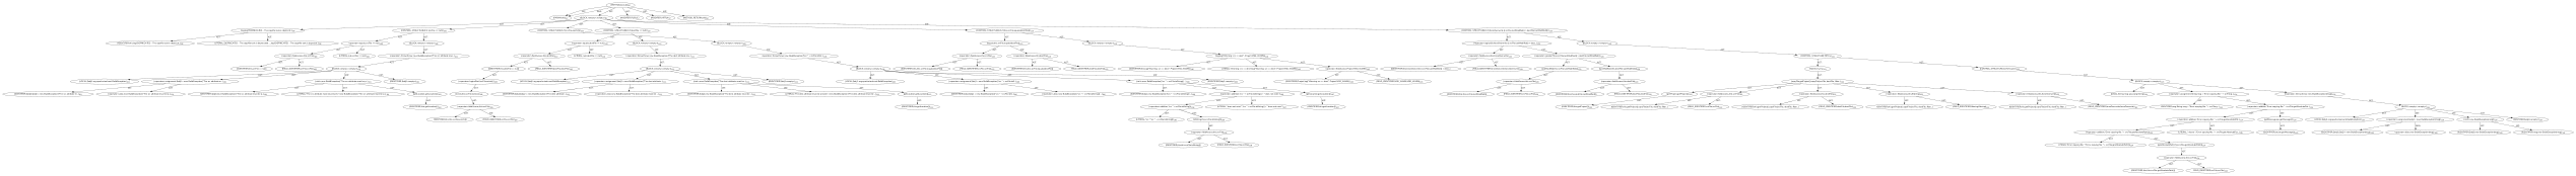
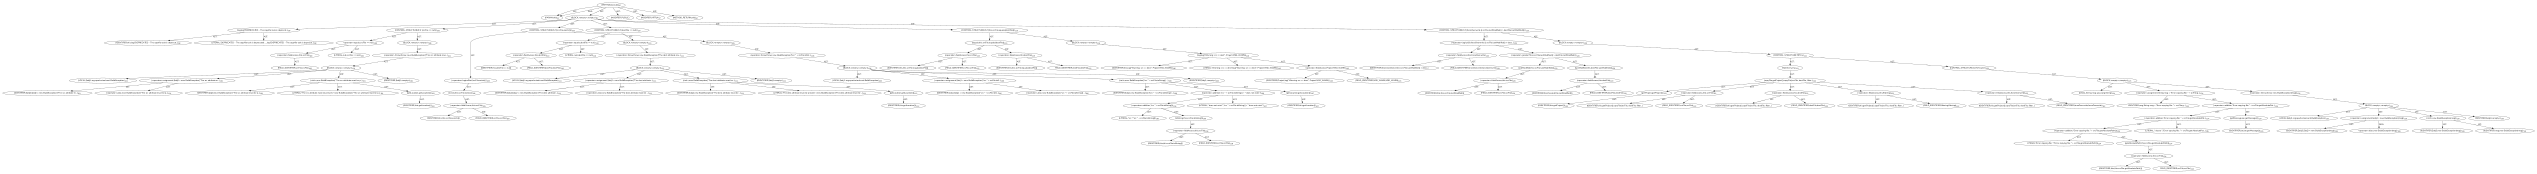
  digraph {
    fontname=Nunito
    node [fontname=Nunito]
    edge [fontname=Nunito]
    n1 [label=<(METHOD,execute)<SUB>97</SUB>>]
    n2 [label=<(PARAM,this)<SUB>97</SUB>>]
    n3 [label=<(BLOCK,&lt;empty&gt;,&lt;empty&gt;)<SUB>97</SUB>>]
    n4 [label=<(MODIFIER,PUBLIC)>]
    n5 [label=<(MODIFIER,VIRTUAL)>]
    n6 [label=<(METHOD_RETURN,void)<SUB>97</SUB>>]
    n7 [label=<(log,log(&quot;DEPRECATED - The copyfile task is deprecat...)<SUB>98</SUB>>]
    n8 [label=<(CONTROL_STRUCTURE,IF,if (srcFile == null))<SUB>100</SUB>>]
    n9 [label=<(CONTROL_STRUCTURE,IF,if (!srcFile.exists()))<SUB>105</SUB>>]
    n10 [label=<(CONTROL_STRUCTURE,IF,if (destFile == null))<SUB>110</SUB>>]
    n11 [label=<(CONTROL_STRUCTURE,IF,if (this.srcFile.equals(destFile)))<SUB>115</SUB>>]
    n12 [label=<(CONTROL_STRUCTURE,IF,if (forceOverwrite || srcFile.lastModified() &gt; destFile.lastModified()))<SUB>119</SUB>>]
    n13 [label=<(IDENTIFIER,this,log(&quot;DEPRECATED - The copyfile task is deprecat...)<SUB>98</SUB>>]
    n14 [label=<(LITERAL,&quot;DEPRECATED - The copyfile task is deprecated. ...,log(&quot;DEPRECATED - The copyfile task is deprecat...)<SUB>98</SUB>>]
    n15 [label=<(&lt;operator&gt;.equals,srcFile == null)<SUB>100</SUB>>]
    n16 [label=<(BLOCK,&lt;empty&gt;,&lt;empty&gt;)<SUB>100</SUB>>]
    n17 [label=<(&lt;operator&gt;.logicalNot,!srcFile.exists())<SUB>105</SUB>>]
    n18 [label=<(BLOCK,&lt;empty&gt;,&lt;empty&gt;)<SUB>105</SUB>>]
    n19 [label=<(&lt;operator&gt;.equals,destFile == null)<SUB>110</SUB>>]
    n20 [label=<(BLOCK,&lt;empty&gt;,&lt;empty&gt;)<SUB>110</SUB>>]
    n21 [label=<(equals,this.srcFile.equals(destFile))<SUB>115</SUB>>]
    n22 [label=<(BLOCK,&lt;empty&gt;,&lt;empty&gt;)<SUB>115</SUB>>]
    n23 [label=<(&lt;operator&gt;.logicalOr,forceOverwrite || srcFile.lastModified() &gt; dest...)<SUB>119</SUB>>]
    n24 [label=<(BLOCK,&lt;empty&gt;,&lt;empty&gt;)<SUB>120</SUB>>]
    n25 [label=<(&lt;operator&gt;.fieldAccess,this.srcFile)<SUB>100</SUB>>]
    n26 [label=<(LITERAL,null,srcFile == null)<SUB>100</SUB>>]
    n27 [label=<(&lt;operator&gt;.throw,throw new BuildException(&quot;The src attribute mus...)<SUB>101</SUB>>]
-   n28 [label=<(IDENTIFIER,this,srcFile == null)>]
    n29 [label=<(FIELD_IDENTIFIER,srcFile,srcFile)<SUB>100</SUB>>]
    n30 [label=<(BLOCK,&lt;empty&gt;,&lt;empty&gt;)<SUB>101</SUB>>]
    n31 [label=<(LOCAL,$obj0: org.apache.tools.ant.BuildException)<SUB>101</SUB>>]
    n32 [label=<(&lt;operator&gt;.assignment,$obj0 = new BuildException(&quot;The src attribute m...)<SUB>101</SUB>>]
    n33 [label=<(&lt;init&gt;,new BuildException(&quot;The src attribute must be p...)<SUB>101</SUB>>]
    n34 [label=<(IDENTIFIER,$obj0,&lt;empty&gt;)<SUB>101</SUB>>]
    n35 [label=<(IDENTIFIER,$obj0,$obj0 = new BuildException(&quot;The src attribute m...)<SUB>101</SUB>>]
    n36 [label=<(&lt;operator&gt;.alloc,new BuildException(&quot;The src attribute must be p...)<SUB>101</SUB>>]
    n37 [label=<(IDENTIFIER,$obj0,new BuildException(&quot;The src attribute must be p...)<SUB>101</SUB>>]
    n38 [label=<(LITERAL,&quot;The src attribute must be present.&quot;,new BuildException(&quot;The src attribute must be p...)<SUB>101</SUB>>]
    n39 [label=<(getLocation,getLocation())<SUB>102</SUB>>]
    n40 [label=<(IDENTIFIER,this,getLocation())<SUB>102</SUB>>]
    n41 [label=<(exists,this.srcFile.exists())<SUB>105</SUB>>]
    n42 [label=<(&lt;operator&gt;.throw,throw new BuildException(&quot;src &quot; + srcFile.toStr...)<SUB>106</SUB>>]
    n43 [label=<(&lt;operator&gt;.fieldAccess,this.srcFile)<SUB>105</SUB>>]
    n44 [label=<(IDENTIFIER,this,this.srcFile.exists())>]
    n45 [label=<(FIELD_IDENTIFIER,srcFile,srcFile)<SUB>105</SUB>>]
    n46 [label=<(BLOCK,&lt;empty&gt;,&lt;empty&gt;)<SUB>106</SUB>>]
    n47 [label=<(LOCAL,$obj1: org.apache.tools.ant.BuildException)<SUB>106</SUB>>]
    n48 [label=<(&lt;operator&gt;.assignment,$obj1 = new BuildException(&quot;src &quot; + srcFile.toS...)<SUB>106</SUB>>]
    n49 [label=<(&lt;init&gt;,new BuildException(&quot;src &quot; + srcFile.toString() ...)<SUB>106</SUB>>]
    n50 [label=<(IDENTIFIER,$obj1,&lt;empty&gt;)<SUB>106</SUB>>]
    n51 [label=<(IDENTIFIER,$obj1,$obj1 = new BuildException(&quot;src &quot; + srcFile.toS...)<SUB>106</SUB>>]
    n52 [label=<(&lt;operator&gt;.alloc,new BuildException(&quot;src &quot; + srcFile.toString() ...)<SUB>106</SUB>>]
    n53 [label=<(IDENTIFIER,$obj1,new BuildException(&quot;src &quot; + srcFile.toString() ...)<SUB>106</SUB>>]
    n54 [label=<(&lt;operator&gt;.addition,&quot;src &quot; + srcFile.toString() + &quot; does not exist.&quot;)<SUB>106</SUB>>]
    n55 [label=<(getLocation,getLocation())<SUB>107</SUB>>]
    n56 [label=<(&lt;operator&gt;.addition,&quot;src &quot; + srcFile.toString())<SUB>106</SUB>>]
    n57 [label=<(LITERAL,&quot; does not exist.&quot;,&quot;src &quot; + srcFile.toString() + &quot; does not exist.&quot;)<SUB>107</SUB>>]
    n58 [label=<(IDENTIFIER,this,getLocation())<SUB>107</SUB>>]
    n59 [label=<(LITERAL,&quot;src &quot;,&quot;src &quot; + srcFile.toString())<SUB>106</SUB>>]
    n60 [label=<(toString,this.srcFile.toString())<SUB>106</SUB>>]
    n61 [label=<(&lt;operator&gt;.fieldAccess,this.srcFile)<SUB>106</SUB>>]
    n62 [label=<(IDENTIFIER,this,this.srcFile.toString())>]
    n63 [label=<(FIELD_IDENTIFIER,srcFile,srcFile)<SUB>106</SUB>>]
    n64 [label=<(&lt;operator&gt;.fieldAccess,this.destFile)<SUB>110</SUB>>]
    n65 [label=<(LITERAL,null,destFile == null)<SUB>110</SUB>>]
    n66 [label=<(&lt;operator&gt;.throw,throw new BuildException(&quot;The dest attribute mu...)<SUB>111</SUB>>]
    n67 [label=<(IDENTIFIER,this,destFile == null)>]
    n68 [label=<(FIELD_IDENTIFIER,destFile,destFile)<SUB>110</SUB>>]
    n69 [label=<(BLOCK,&lt;empty&gt;,&lt;empty&gt;)<SUB>111</SUB>>]
    n70 [label=<(LOCAL,$obj2: org.apache.tools.ant.BuildException)<SUB>111</SUB>>]
    n71 [label=<(&lt;operator&gt;.assignment,$obj2 = new BuildException(&quot;The dest attribute ...)<SUB>111</SUB>>]
    n72 [label=<(&lt;init&gt;,new BuildException(&quot;The dest attribute must be ...)<SUB>111</SUB>>]
    n73 [label=<(IDENTIFIER,$obj2,&lt;empty&gt;)<SUB>111</SUB>>]
    n74 [label=<(IDENTIFIER,$obj2,$obj2 = new BuildException(&quot;The dest attribute ...)<SUB>111</SUB>>]
    n75 [label=<(&lt;operator&gt;.alloc,new BuildException(&quot;The dest attribute must be ...)<SUB>111</SUB>>]
    n76 [label=<(IDENTIFIER,$obj2,new BuildException(&quot;The dest attribute must be ...)<SUB>111</SUB>>]
    n77 [label=<(LITERAL,&quot;The dest attribute must be present.&quot;,new BuildException(&quot;The dest attribute must be ...)<SUB>111</SUB>>]
    n78 [label=<(getLocation,getLocation())<SUB>112</SUB>>]
    n79 [label=<(IDENTIFIER,this,getLocation())<SUB>112</SUB>>]
    n80 [label=<(&lt;operator&gt;.fieldAccess,this.srcFile)<SUB>115</SUB>>]
    n81 [label=<(&lt;operator&gt;.fieldAccess,this.destFile)<SUB>115</SUB>>]
    n82 [label=<(log,log(&quot;Warning: src == dest&quot;, Project.MSG_WARN))<SUB>116</SUB>>]
    n83 [label=<(IDENTIFIER,this,this.srcFile.equals(destFile))>]
    n84 [label=<(FIELD_IDENTIFIER,srcFile,srcFile)<SUB>115</SUB>>]
    n85 [label=<(IDENTIFIER,this,this.srcFile.equals(destFile))>]
    n86 [label=<(FIELD_IDENTIFIER,destFile,destFile)<SUB>115</SUB>>]
    n87 [label=<(IDENTIFIER,this,log(&quot;Warning: src == dest&quot;, Project.MSG_WARN))<SUB>116</SUB>>]
    n88 [label=<(LITERAL,&quot;Warning: src == dest&quot;,log(&quot;Warning: src == dest&quot;, Project.MSG_WARN))<SUB>116</SUB>>]
    n89 [label=<(&lt;operator&gt;.fieldAccess,Project.MSG_WARN)<SUB>116</SUB>>]
    n90 [label=<(IDENTIFIER,Project,log(&quot;Warning: src == dest&quot;, Project.MSG_WARN))<SUB>116</SUB>>]
    n91 [label=<(FIELD_IDENTIFIER,MSG_WARN,MSG_WARN)<SUB>116</SUB>>]
    n92 [label=<(&lt;operator&gt;.fieldAccess,this.forceOverwrite)<SUB>119</SUB>>]
    n93 [label=<(&lt;operator&gt;.greaterThan,srcFile.lastModified() &gt; destFile.lastModified())<SUB>120</SUB>>]
    n94 [label=<(CONTROL_STRUCTURE,TRY,try)<SUB>121</SUB>>]
    n95 [label=<(IDENTIFIER,this,forceOverwrite || srcFile.lastModified() &gt; dest...)>]
    n96 [label=<(FIELD_IDENTIFIER,forceOverwrite,forceOverwrite)<SUB>119</SUB>>]
    n97 [label=<(lastModified,this.srcFile.lastModified())<SUB>120</SUB>>]
    n98 [label=<(lastModified,this.destFile.lastModified())<SUB>120</SUB>>]
    n99 [label=<(&lt;operator&gt;.fieldAccess,this.srcFile)<SUB>120</SUB>>]
    n100 [label=<(&lt;operator&gt;.fieldAccess,this.destFile)<SUB>120</SUB>>]
    n101 [label=<(IDENTIFIER,this,this.srcFile.lastModified())>]
    n102 [label=<(FIELD_IDENTIFIER,srcFile,srcFile)<SUB>120</SUB>>]
    n103 [label=<(IDENTIFIER,this,this.destFile.lastModified())>]
    n104 [label=<(FIELD_IDENTIFIER,destFile,destFile)<SUB>120</SUB>>]
    n105 [label=<(BLOCK,try,try)<SUB>121</SUB>>]
    n106 [label=<(CONTROL_STRUCTURE,CATCH,catch)<SUB>123</SUB>>]
    n107 [label=<(copyFile,getProject().copyFile(srcFile, destFile, filter...)<SUB>122</SUB>>]
    n108 [label=<(BLOCK,&lt;empty&gt;,&lt;empty&gt;)<SUB>123</SUB>>]
    n109 [label=<(getProject,getProject())<SUB>122</SUB>>]
    n110 [label=<(&lt;operator&gt;.fieldAccess,this.srcFile)<SUB>122</SUB>>]
    n111 [label=<(&lt;operator&gt;.fieldAccess,this.destFile)<SUB>122</SUB>>]
    n112 [label=<(&lt;operator&gt;.fieldAccess,this.filtering)<SUB>922</SUB>>]
    n113 [label=<(&lt;operator&gt;.fieldAccess,this.forceOverwrite)<SUB>122</SUB>>]
    n114 [label=<(IDENTIFIER,this,getProject())<SUB>122</SUB>>]
    n115 [label=<(IDENTIFIER,this,getProject().copyFile(srcFile, destFile, filter...)>]
    n116 [label=<(FIELD_IDENTIFIER,srcFile,srcFile)<SUB>122</SUB>>]
    n117 [label=<(IDENTIFIER,this,getProject().copyFile(srcFile, destFile, filter...)>]
    n118 [label=<(FIELD_IDENTIFIER,destFile,destFile)<SUB>122</SUB>>]
    n119 [label=<(IDENTIFIER,this,getProject().copyFile(srcFile, destFile, filter...)>]
    n120 [label=<(FIELD_IDENTIFIER,filtering,filtering)<SUB>122</SUB>>]
    n121 [label=<(IDENTIFIER,this,getProject().copyFile(srcFile, destFile, filter...)>]
    n122 [label=<(FIELD_IDENTIFIER,forceOverwrite,forceOverwrite)<SUB>122</SUB>>]
    n123 [label=<(LOCAL,String msg: java.lang.String)<SUB>124</SUB>>]
    n124 [label=<(&lt;operator&gt;.assignment,String msg = &quot;Error copying file: &quot; + srcFile.g...)<SUB>124</SUB>>]
    n125 [label=<(&lt;operator&gt;.throw,throw new BuildException(msg);)<SUB>126</SUB>>]
    n126 [label=<(IDENTIFIER,msg,String msg = &quot;Error copying file: &quot; + srcFile.g...)<SUB>124</SUB>>]
    n127 [label=<(&lt;operator&gt;.addition,&quot;Error copying file: &quot; + srcFile.getAbsolutePat...)<SUB>124</SUB>>]
    n128 [label=<(BLOCK,&lt;empty&gt;,&lt;empty&gt;)<SUB>126</SUB>>]
    n129 [label=<(&lt;operator&gt;.addition,&quot;Error copying file: &quot; + srcFile.getAbsolutePat...)<SUB>124</SUB>>]
    n130 [label=<(getMessage,ioe.getMessage())<SUB>125</SUB>>]
    n131 [label=<(&lt;operator&gt;.addition,&quot;Error copying file: &quot; + srcFile.getAbsolutePath())<SUB>124</SUB>>]
    n132 [label=<(LITERAL,&quot; due to &quot;,&quot;Error copying file: &quot; + srcFile.getAbsolutePat...)<SUB>125</SUB>>]
    n133 [label=<(IDENTIFIER,ioe,ioe.getMessage())<SUB>125</SUB>>]
    n134 [label=<(LITERAL,&quot;Error copying file: &quot;,&quot;Error copying file: &quot; + srcFile.getAbsolutePath())<SUB>124</SUB>>]
    n135 [label=<(getAbsolutePath,this.srcFile.getAbsolutePath())<SUB>124</SUB>>]
    n136 [label=<(&lt;operator&gt;.fieldAccess,this.srcFile)<SUB>124</SUB>>]
    n137 [label=<(IDENTIFIER,this,this.srcFile.getAbsolutePath())>]
    n138 [label=<(FIELD_IDENTIFIER,srcFile,srcFile)<SUB>124</SUB>>]
    n139 [label=<(LOCAL,$obj3: org.apache.tools.ant.BuildException)<SUB>126</SUB>>]
    n140 [label=<(&lt;operator&gt;.assignment,$obj3 = new BuildException(msg))<SUB>126</SUB>>]
    n141 [label=<(&lt;init&gt;,new BuildException(msg))<SUB>126</SUB>>]
    n142 [label=<(IDENTIFIER,$obj3,&lt;empty&gt;)<SUB>126</SUB>>]
    n143 [label=<(IDENTIFIER,$obj3,$obj3 = new BuildException(msg))<SUB>126</SUB>>]
    n144 [label=<(&lt;operator&gt;.alloc,new BuildException(msg))<SUB>126</SUB>>]
    n145 [label=<(IDENTIFIER,$obj3,new BuildException(msg))<SUB>126</SUB>>]
    n146 [label=<(IDENTIFIER,msg,new BuildException(msg))<SUB>126</SUB>>]
    n1 -> n2 [label="AST: "]
    n1 -> n2 [label="DDG: "]
    n1 -> n3 [label="AST: "]
    n1 -> n4 [label="AST: "]
    n1 -> n5 [label="AST: "]
    n1 -> n6 [label="AST: "]
    n3 -> n7 [label="AST: "]
    n3 -> n8 [label="AST: "]
    n3 -> n9 [label="AST: "]
    n3 -> n10 [label="AST: "]
    n3 -> n11 [label="AST: "]
    n3 -> n12 [label="AST: "]
    n7 -> n13 [label="AST: "]
    n7 -> n14 [label="AST: "]
    n8 -> n15 [label="AST: "]
    n8 -> n16 [label="AST: "]
-   n67 -> n17 [label="AST: "]
+   n9 -> n17 [label="AST: "]
    n9 -> n18 [label="AST: "]
    n10 -> n19 [label="AST: "]
    n10 -> n20 [label="AST: "]
    n11 -> n21 [label="AST: "]
    n11 -> n22 [label="AST: "]
    n12 -> n23 [label="AST: "]
    n12 -> n24 [label="AST: "]
    n15 -> n25 [label="AST: "]
    n15 -> n26 [label="AST: "]
    n16 -> n27 [label="AST: "]
    n17 -> n41 [label="AST: "]
    n18 -> n42 [label="AST: "]
    n19 -> n64 [label="AST: "]
    n19 -> n65 [label="AST: "]
    n20 -> n66 [label="AST: "]
    n21 -> n80 [label="AST: "]
    n21 -> n81 [label="AST: "]
    n22 -> n82 [label="AST: "]
    n23 -> n92 [label="AST: "]
    n23 -> n93 [label="AST: "]
    n24 -> n94 [label="AST: "]
-   n25 -> n28 [label="AST: "]
    n25 -> n29 [label="AST: "]
    n27 -> n30 [label="AST: "]
    n30 -> n31 [label="AST: "]
    n30 -> n32 [label="AST: "]
    n30 -> n33 [label="AST: "]
    n30 -> n34 [label="AST: "]
    n32 -> n35 [label="AST: "]
    n32 -> n36 [label="AST: "]
    n33 -> n37 [label="AST: "]
    n33 -> n38 [label="AST: "]
    n33 -> n39 [label="AST: "]
    n39 -> n40 [label="AST: "]
    n41 -> n43 [label="AST: "]
    n42 -> n46 [label="AST: "]
    n43 -> n44 [label="AST: "]
    n43 -> n45 [label="AST: "]
    n46 -> n47 [label="AST: "]
    n46 -> n48 [label="AST: "]
    n46 -> n49 [label="AST: "]
    n46 -> n50 [label="AST: "]
    n48 -> n51 [label="AST: "]
    n48 -> n52 [label="AST: "]
    n49 -> n53 [label="AST: "]
    n49 -> n54 [label="AST: "]
    n49 -> n55 [label="AST: "]
    n54 -> n56 [label="AST: "]
    n54 -> n57 [label="AST: "]
    n55 -> n58 [label="AST: "]
    n56 -> n59 [label="AST: "]
    n56 -> n60 [label="AST: "]
    n60 -> n61 [label="AST: "]
    n61 -> n62 [label="AST: "]
    n61 -> n63 [label="AST: "]
    n64 -> n67 [label="AST: "]
    n64 -> n68 [label="AST: "]
    n66 -> n69 [label="AST: "]
    n69 -> n70 [label="AST: "]
    n69 -> n71 [label="AST: "]
    n69 -> n72 [label="AST: "]
    n69 -> n73 [label="AST: "]
    n71 -> n74 [label="AST: "]
    n71 -> n75 [label="AST: "]
    n72 -> n76 [label="AST: "]
    n72 -> n77 [label="AST: "]
    n72 -> n78 [label="AST: "]
    n78 -> n79 [label="AST: "]
    n80 -> n83 [label="AST: "]
    n80 -> n84 [label="AST: "]
    n81 -> n85 [label="AST: "]
    n81 -> n86 [label="AST: "]
    n82 -> n87 [label="AST: "]
    n82 -> n88 [label="AST: "]
    n82 -> n89 [label="AST: "]
    n89 -> n90 [label="AST: "]
    n89 -> n91 [label="AST: "]
    n92 -> n95 [label="AST: "]
    n92 -> n96 [label="AST: "]
    n93 -> n97 [label="AST: "]
    n93 -> n98 [label="AST: "]
    n94 -> n105 [label="AST: "]
    n94 -> n106 [label="AST: "]
    n97 -> n99 [label="AST: "]
    n98 -> n100 [label="AST: "]
    n99 -> n101 [label="AST: "]
    n99 -> n102 [label="AST: "]
    n100 -> n103 [label="AST: "]
    n100 -> n104 [label="AST: "]
    n105 -> n107 [label="AST: "]
    n106 -> n108 [label="AST: "]
    n107 -> n109 [label="AST: "]
    n107 -> n110 [label="AST: "]
    n107 -> n111 [label="AST: "]
    n107 -> n112 [label="AST: "]
    n107 -> n113 [label="AST: "]
    n108 -> n123 [label="AST: "]
    n108 -> n124 [label="AST: "]
    n108 -> n125 [label="AST: "]
    n109 -> n114 [label="AST: "]
    n110 -> n115 [label="AST: "]
    n110 -> n116 [label="AST: "]
    n111 -> n117 [label="AST: "]
    n111 -> n118 [label="AST: "]
    n112 -> n119 [label="AST: "]
    n112 -> n120 [label="AST: "]
    n113 -> n121 [label="AST: "]
    n113 -> n122 [label="AST: "]
    n124 -> n126 [label="AST: "]
    n124 -> n127 [label="AST: "]
    n125 -> n128 [label="AST: "]
    n127 -> n129 [label="AST: "]
    n127 -> n130 [label="AST: "]
    n128 -> n139 [label="AST: "]
    n128 -> n140 [label="AST: "]
    n128 -> n141 [label="AST: "]
    n128 -> n142 [label="AST: "]
    n129 -> n131 [label="AST: "]
    n129 -> n132 [label="AST: "]
    n130 -> n133 [label="AST: "]
    n131 -> n134 [label="AST: "]
    n131 -> n135 [label="AST: "]
    n135 -> n136 [label="AST: "]
    n136 -> n137 [label="AST: "]
    n136 -> n138 [label="AST: "]
    n140 -> n143 [label="AST: "]
    n140 -> n144 [label="DDG: "]
    n141 -> n145 [label="AST: "]
    n141 -> n146 [label="AST: "]
  }
